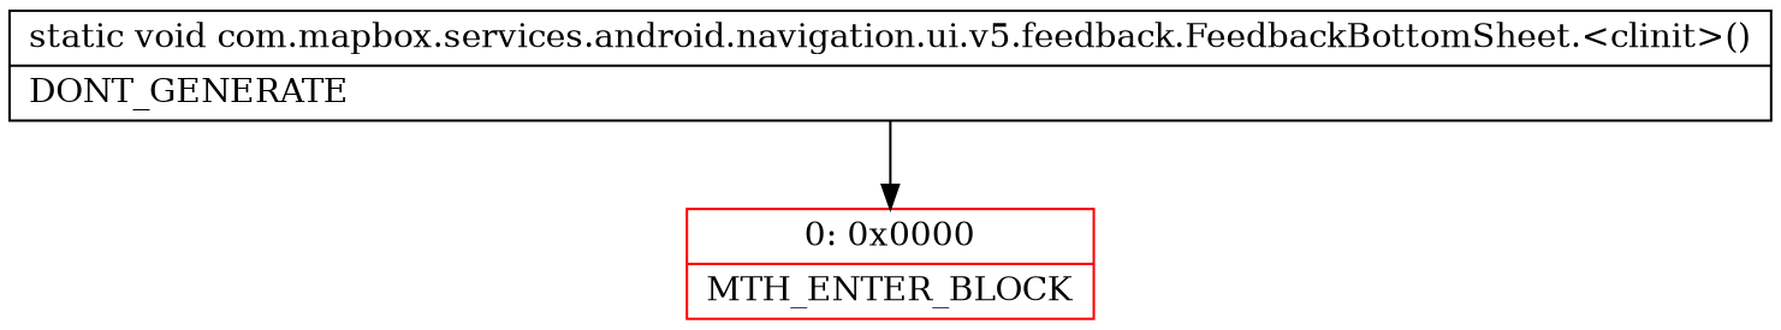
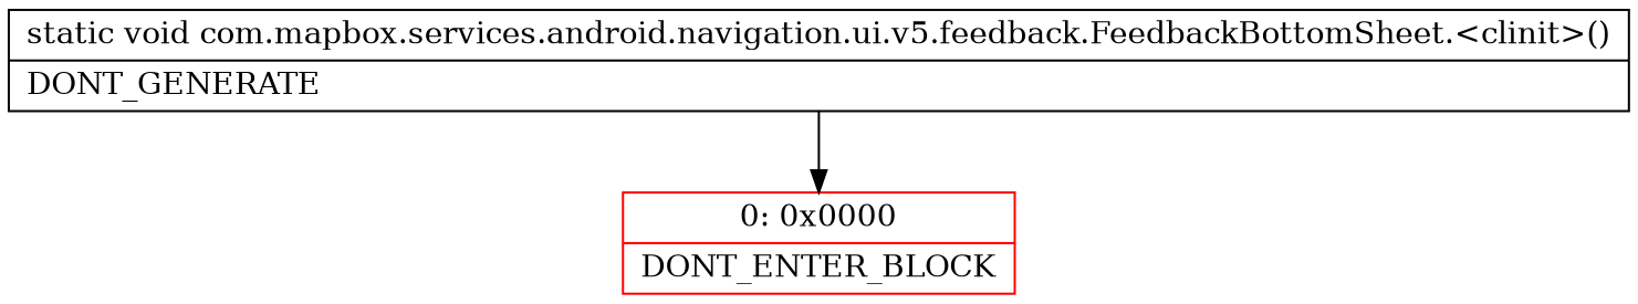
  digraph {
    node [shape=record]
-   n1 [color=red label="{0\:\ 0x0000|MTH_ENTER_BLOCK\l}"]
+   n1 [color=red label="{0\:\ 0x0000|DONT_ENTER_BLOCK\l}"]
    n2 [label="{static void com.mapbox.services.android.navigation.ui.v5.feedback.FeedbackBottomSheet.\<clinit\>()  | DONT_GENERATE\l}"]
    subgraph cluster_1 {
      label="R(0)"
    }
    n2 -> n1
  }
